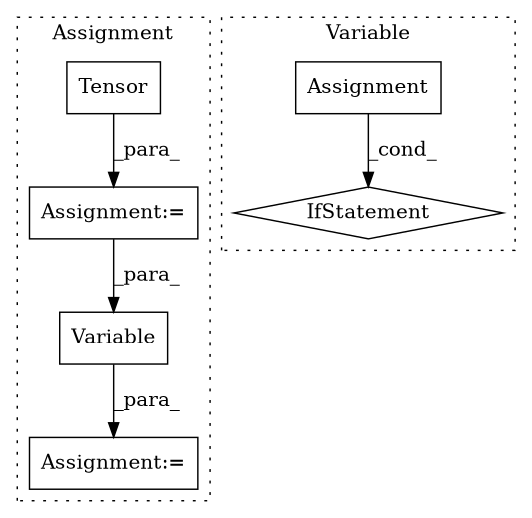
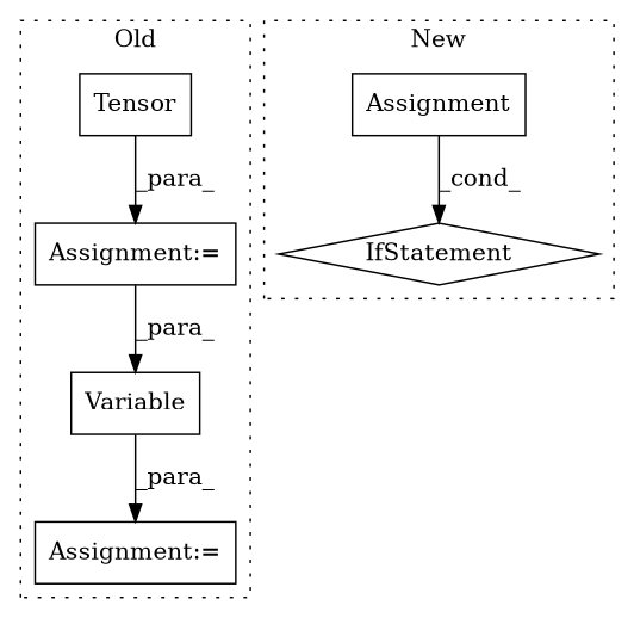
  digraph {
    node [a=32 l=1 shape=box]
    n1 [l="7,1" label=Tensor s="5695,5714"]
    n2 [a=7 label="Assignment:=" s=5689]
    n3 [l="9,1" label=Variable s="5768,5794"]
    n4 [a=7 label="Assignment:=" s=5767]
    n5 [a=25 l="4,2" label=IfStatement s="5054,5072" shape=diamond]
    n6 [a=22 l=14 label=Assignment s=5058]
    subgraph cluster_1 {
-     label=Assignment
+     label=Old
      style=dotted
      n1
      n2
      n3
      n4
    }
    subgraph cluster_2 {
-     label=Variable
+     label=New
      style=dotted
      n5
      n6
    }
    n1 -> n2 [label=_para_]
    n2 -> n3 [label=_para_]
    n3 -> n4 [label=_para_]
    n6 -> n5 [label=_cond_]
  }
